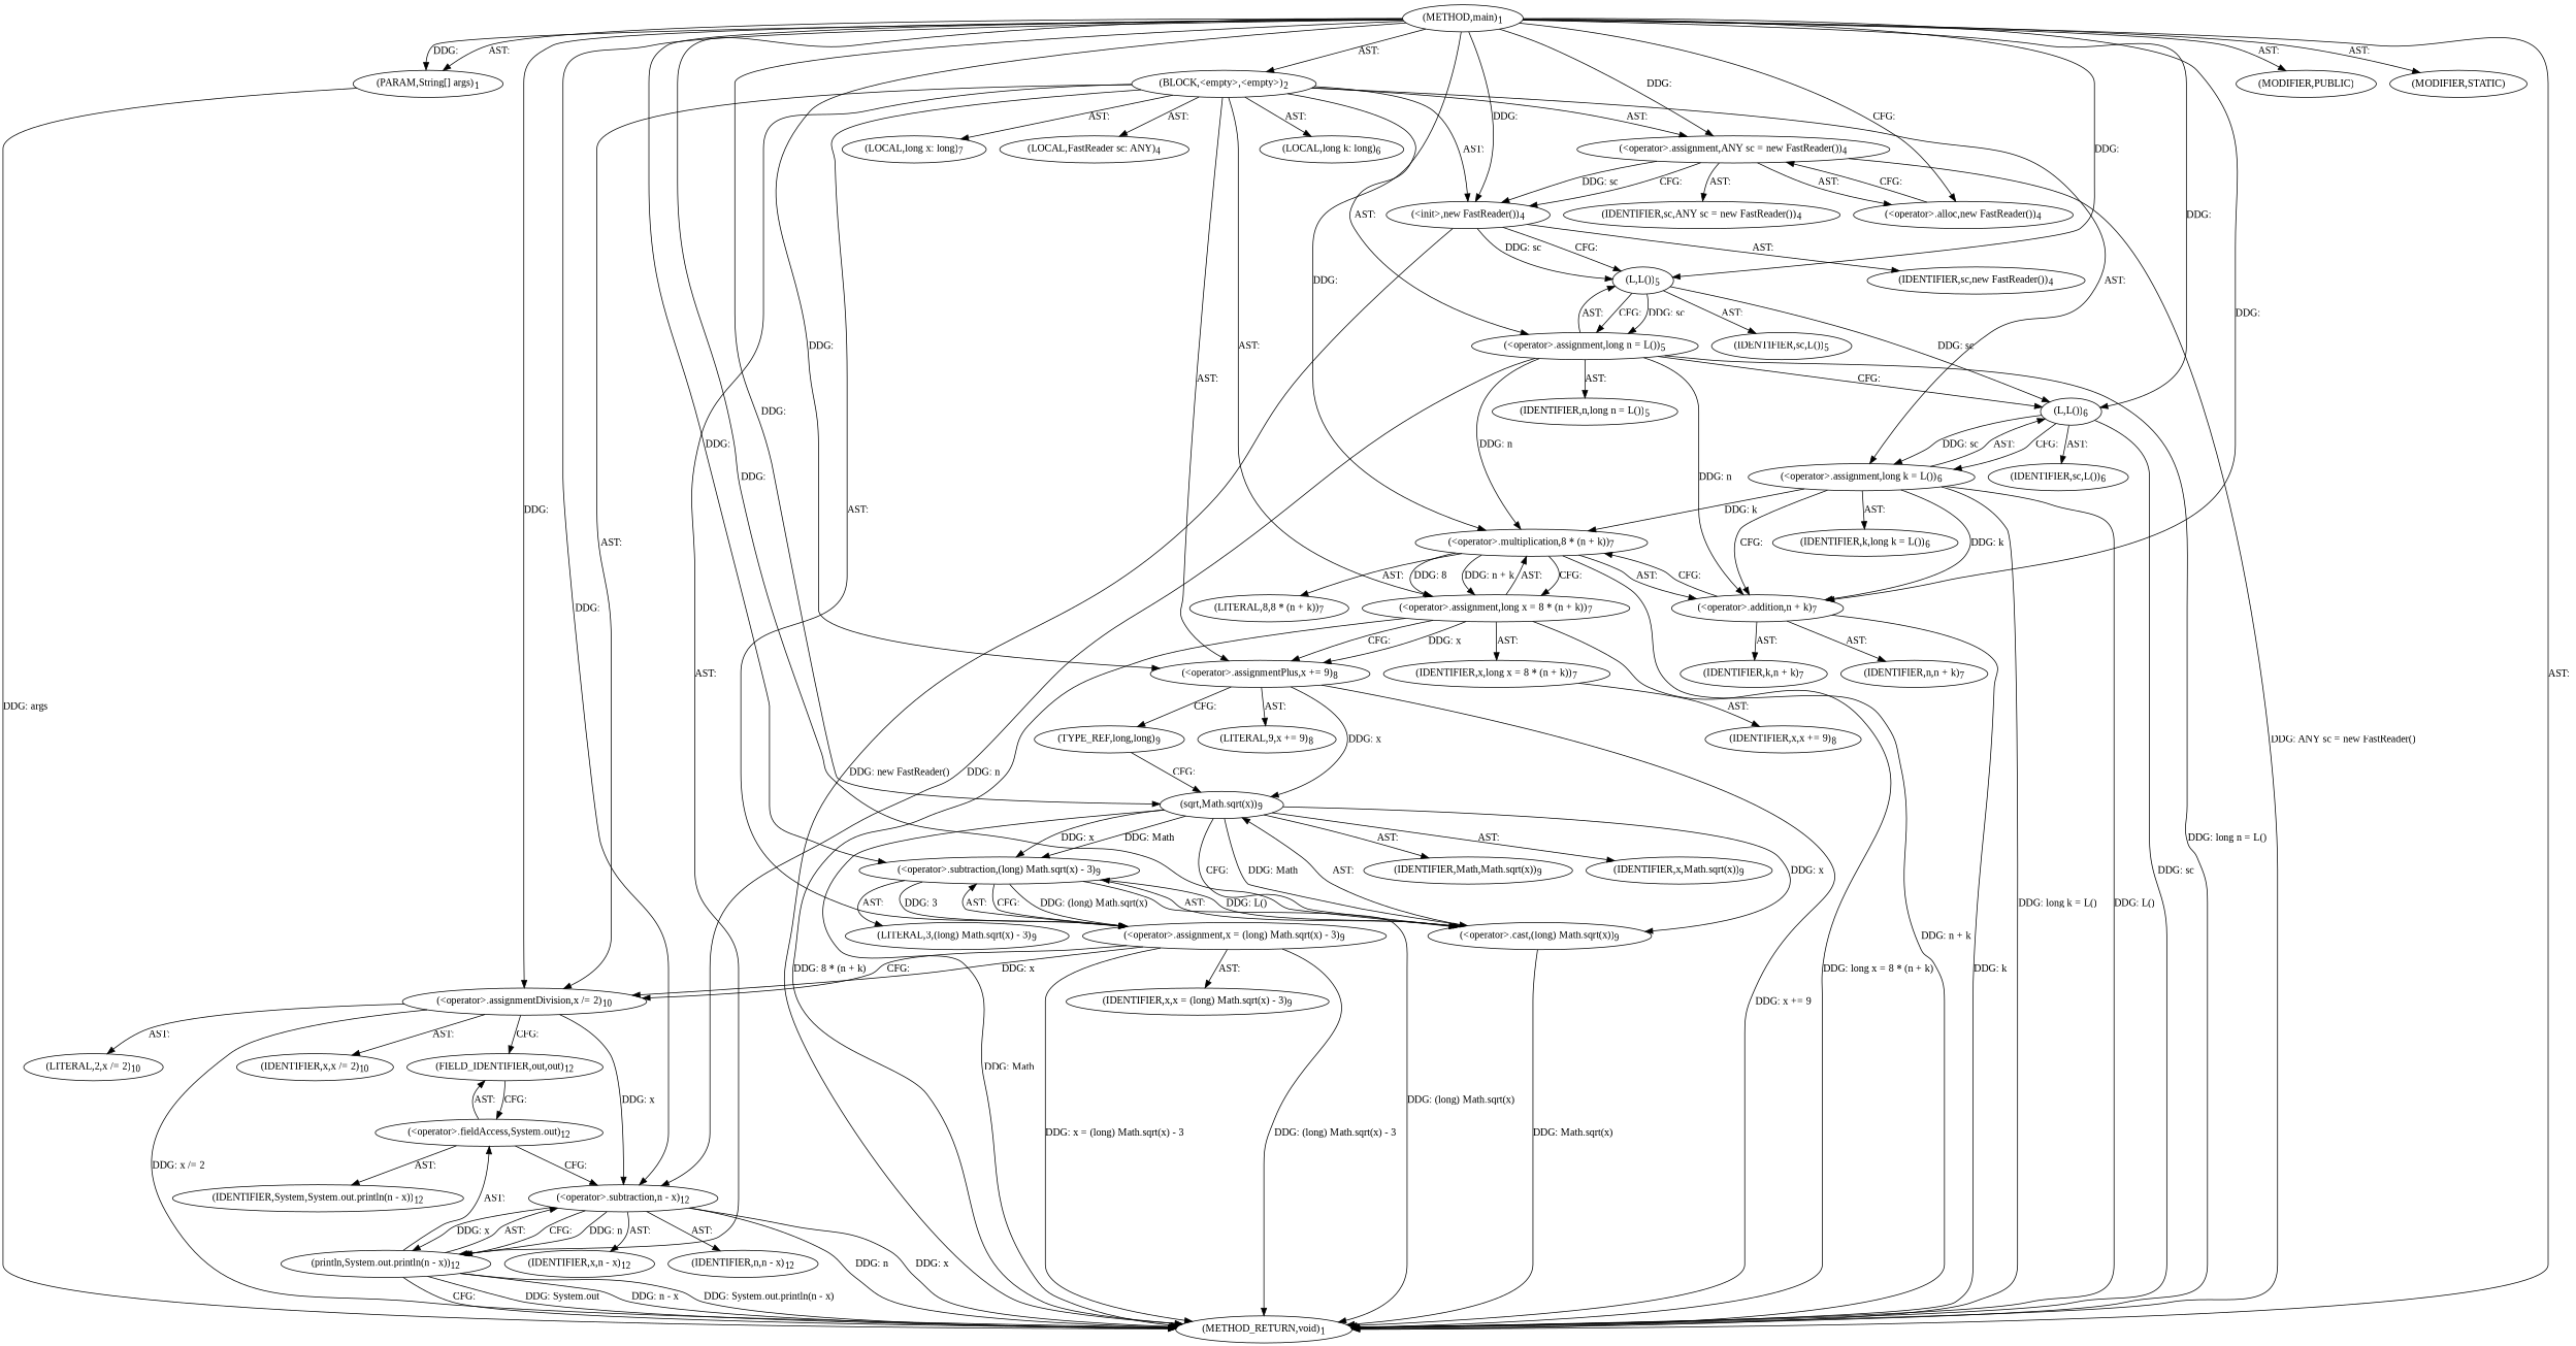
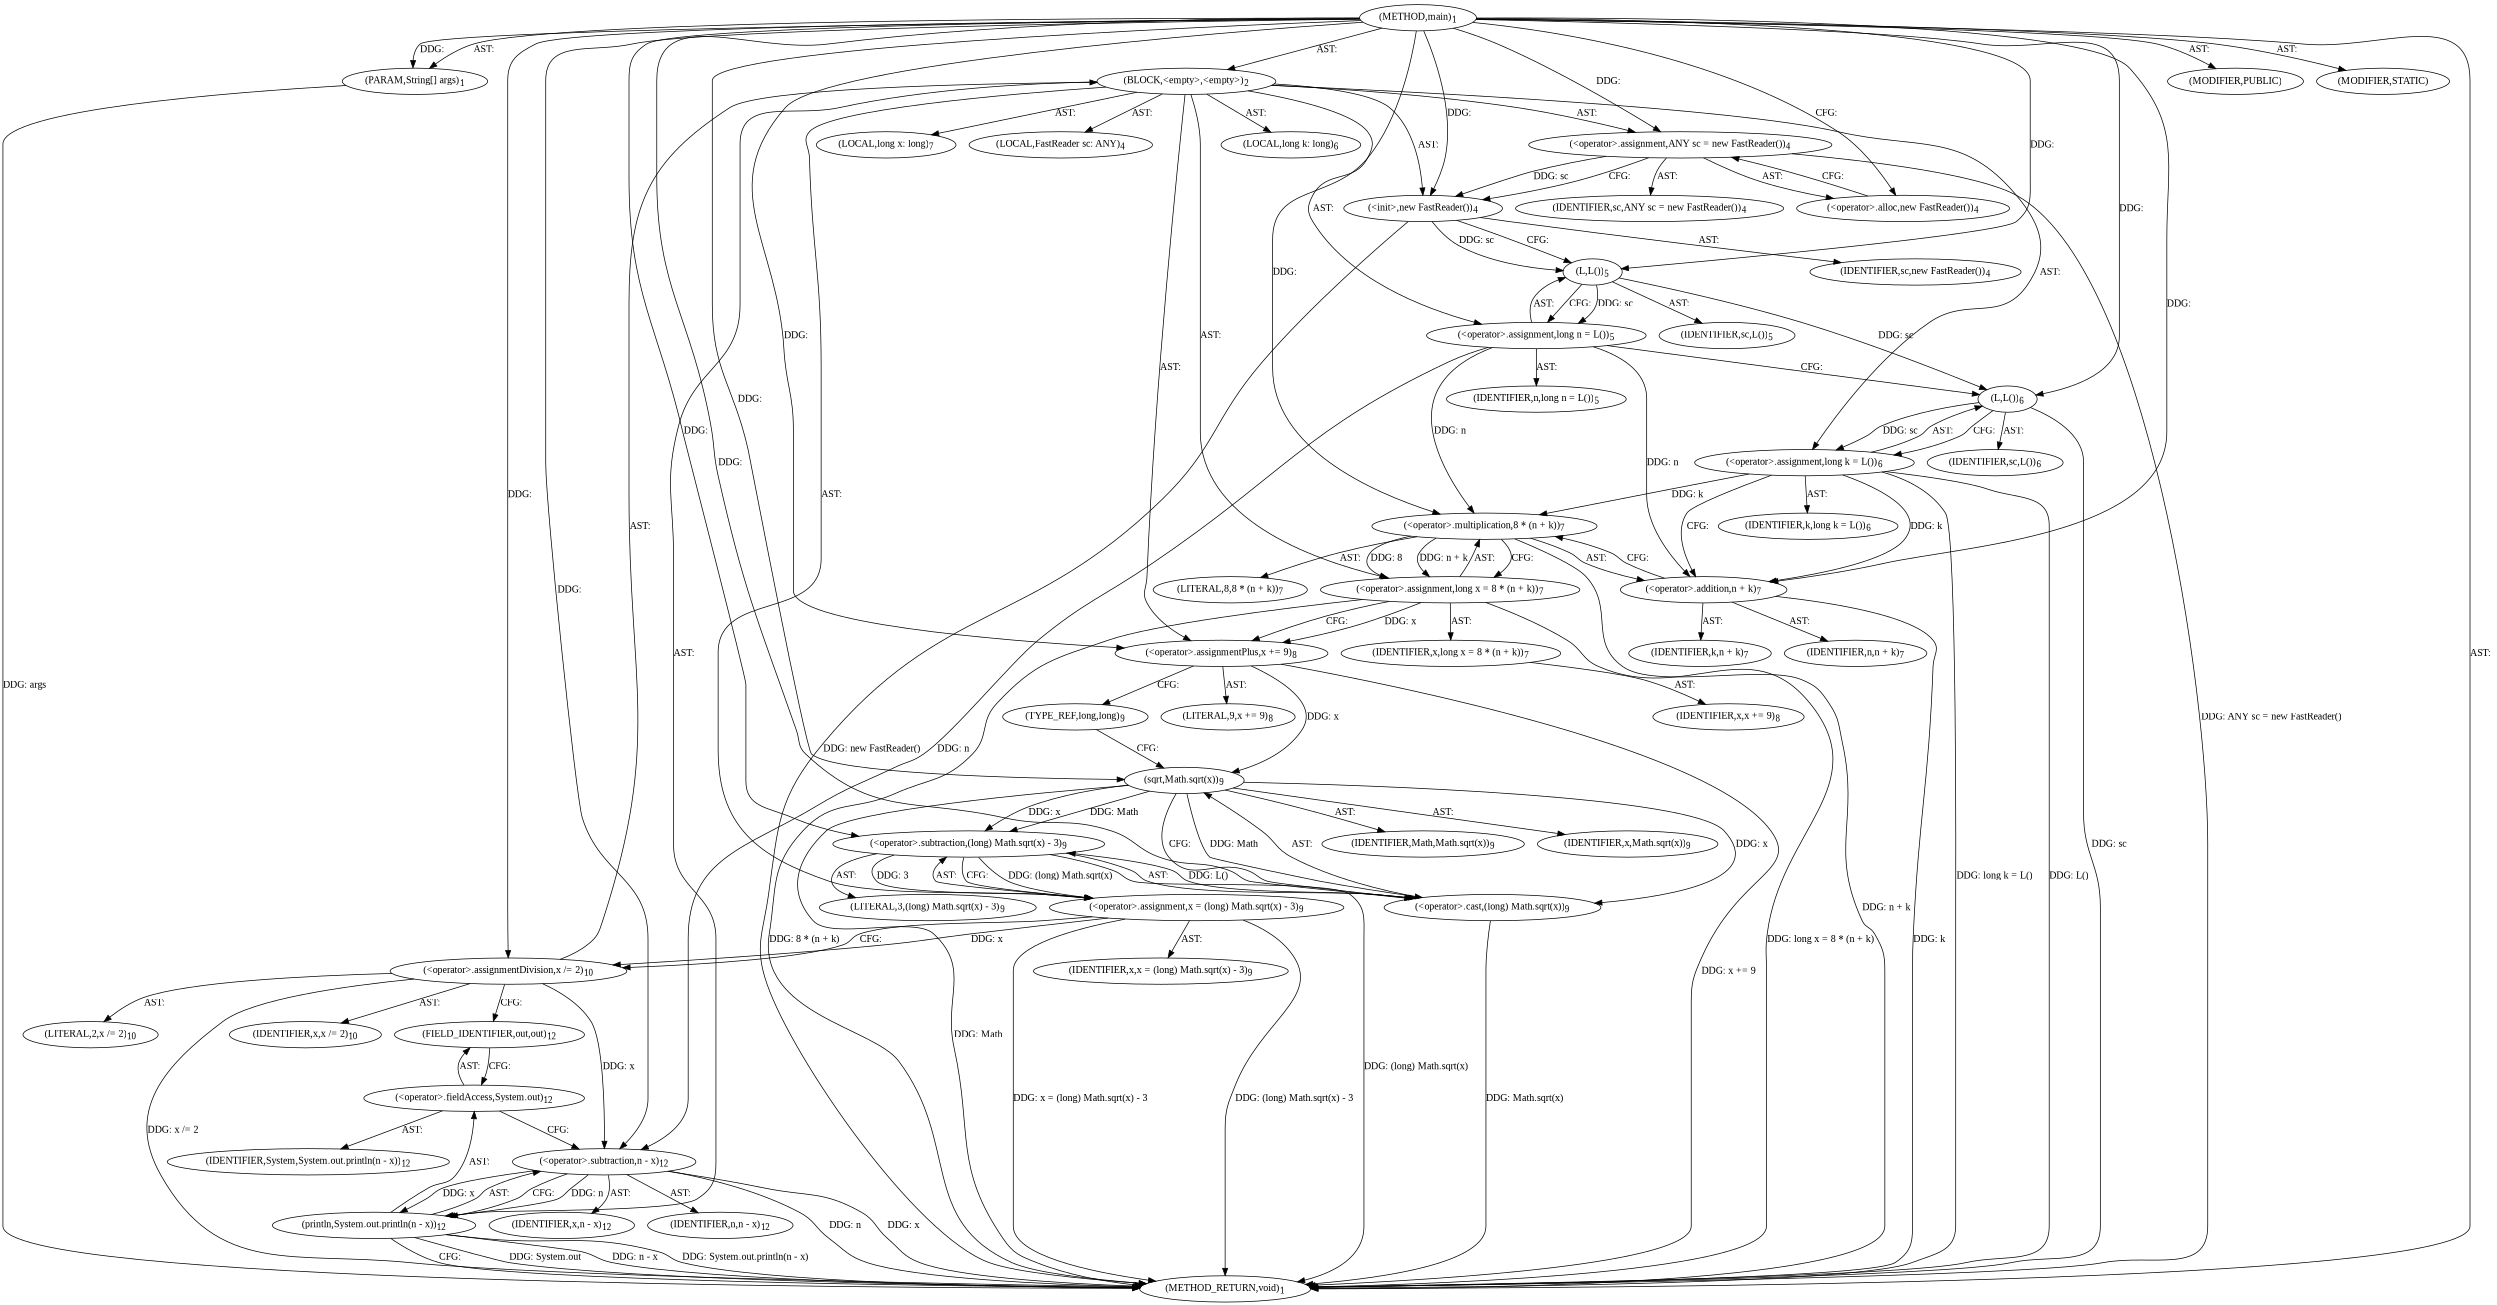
  digraph {
    fontname="Liberation Serif"
    node [fontname="Liberation Serif"]
    edge [fontname="Liberation Serif"]
    n1 [label=<(METHOD,main)<SUB>1</SUB>>]
    n2 [label=<(PARAM,String[] args)<SUB>1</SUB>>]
    n3 [label=<(BLOCK,&lt;empty&gt;,&lt;empty&gt;)<SUB>2</SUB>>]
    n4 [label=<(&lt;operator&gt;.assignment,ANY sc = new FastReader())<SUB>4</SUB>>]
    n5 [label=<(&lt;operator&gt;.alloc,new FastReader())<SUB>4</SUB>>]
    n6 [label=<(&lt;init&gt;,new FastReader())<SUB>4</SUB>>]
    n7 [label=<(L,L())<SUB>5</SUB>>]
    n8 [label=<(L,L())<SUB>6</SUB>>]
    n9 [label=<(&lt;operator&gt;.multiplication,8 * (n + k))<SUB>7</SUB>>]
    n10 [label=<(&lt;operator&gt;.addition,n + k)<SUB>7</SUB>>]
    n11 [label=<(&lt;operator&gt;.assignmentPlus,x += 9)<SUB>8</SUB>>]
    n12 [label=<(&lt;operator&gt;.subtraction,(long) Math.sqrt(x) - 3)<SUB>9</SUB>>]
    n13 [label=<(&lt;operator&gt;.cast,(long) Math.sqrt(x))<SUB>9</SUB>>]
    n14 [label=<(sqrt,Math.sqrt(x))<SUB>9</SUB>>]
    n15 [label=<(&lt;operator&gt;.assignmentDivision,x /= 2)<SUB>10</SUB>>]
    n16 [label=<(&lt;operator&gt;.subtraction,n - x)<SUB>12</SUB>>]
    n17 [label=<(MODIFIER,PUBLIC)>]
    n18 [label=<(MODIFIER,STATIC)>]
    n19 [label=<(METHOD_RETURN,void)<SUB>1</SUB>>]
    n20 [label=<(LOCAL,FastReader sc: ANY)<SUB>4</SUB>>]
    n21 [label=<(&lt;operator&gt;.assignment,long n = L())<SUB>5</SUB>>]
    n22 [label=<(LOCAL,long k: long)<SUB>6</SUB>>]
    n23 [label=<(&lt;operator&gt;.assignment,long k = L())<SUB>6</SUB>>]
    n24 [label=<(LOCAL,long x: long)<SUB>7</SUB>>]
    n25 [label=<(&lt;operator&gt;.assignment,long x = 8 * (n + k))<SUB>7</SUB>>]
    n26 [label=<(&lt;operator&gt;.assignment,x = (long) Math.sqrt(x) - 3)<SUB>9</SUB>>]
    n27 [label=<(println,System.out.println(n - x))<SUB>12</SUB>>]
    n28 [label=<(IDENTIFIER,sc,ANY sc = new FastReader())<SUB>4</SUB>>]
    n29 [label=<(IDENTIFIER,sc,new FastReader())<SUB>4</SUB>>]
    n30 [label=<(IDENTIFIER,sc,L())<SUB>5</SUB>>]
    n31 [label=<(IDENTIFIER,sc,L())<SUB>6</SUB>>]
    n32 [label=<(LITERAL,8,8 * (n + k))<SUB>7</SUB>>]
    n33 [label=<(IDENTIFIER,n,n + k)<SUB>7</SUB>>]
    n34 [label=<(IDENTIFIER,k,n + k)<SUB>7</SUB>>]
    n35 [label=<(LITERAL,9,x += 9)<SUB>8</SUB>>]
    n36 [label=<(TYPE_REF,long,long)<SUB>9</SUB>>]
    n37 [label=<(LITERAL,3,(long) Math.sqrt(x) - 3)<SUB>9</SUB>>]
    n38 [label=<(IDENTIFIER,Math,Math.sqrt(x))<SUB>9</SUB>>]
    n39 [label=<(IDENTIFIER,x,Math.sqrt(x))<SUB>9</SUB>>]
    n40 [label=<(IDENTIFIER,x,x /= 2)<SUB>10</SUB>>]
    n41 [label=<(LITERAL,2,x /= 2)<SUB>10</SUB>>]
    n42 [label=<(FIELD_IDENTIFIER,out,out)<SUB>12</SUB>>]
    n43 [label=<(IDENTIFIER,n,n - x)<SUB>12</SUB>>]
    n44 [label=<(IDENTIFIER,x,n - x)<SUB>12</SUB>>]
    n45 [label=<(IDENTIFIER,n,long n = L())<SUB>5</SUB>>]
    n46 [label=<(IDENTIFIER,k,long k = L())<SUB>6</SUB>>]
    n47 [label=<(IDENTIFIER,x,long x = 8 * (n + k))<SUB>7</SUB>>]
    n48 [label=<(IDENTIFIER,x,x = (long) Math.sqrt(x) - 3)<SUB>9</SUB>>]
    n49 [label=<(&lt;operator&gt;.fieldAccess,System.out)<SUB>12</SUB>>]
    n50 [label=<(IDENTIFIER,x,x += 9)<SUB>8</SUB>>]
    n51 [label=<(IDENTIFIER,System,System.out.println(n - x))<SUB>12</SUB>>]
    n1 -> n2 [label="AST: "]
    n1 -> n2 [label="DDG: "]
    n1 -> n3 [label="AST: "]
    n1 -> n4 [label="DDG: "]
    n1 -> n5 [label="CFG: "]
    n1 -> n6 [label="DDG: "]
    n1 -> n7 [label="DDG: "]
    n1 -> n8 [label="DDG: "]
    n1 -> n9 [label="DDG: "]
    n1 -> n10 [label="DDG: "]
    n1 -> n11 [label="DDG: "]
    n1 -> n12 [label="DDG: "]
    n1 -> n13 [label="DDG: "]
    n1 -> n14 [label="DDG: "]
    n1 -> n15 [label="DDG: "]
    n1 -> n16 [label="DDG: "]
    n1 -> n17 [label="AST: "]
    n1 -> n18 [label="AST: "]
    n1 -> n19 [label="AST: "]
    n2 -> n19 [label="DDG: args"]
    n3 -> n4 [label="AST: "]
    n3 -> n6 [label="AST: "]
    n3 -> n11 [label="AST: "]
-   n3 -> n15 [label="AST: "]
+   n15 -> n3 [label="AST: "]
    n3 -> n20 [label="AST: "]
    n3 -> n21 [label="AST: "]
    n3 -> n22 [label="AST: "]
    n3 -> n23 [label="AST: "]
    n3 -> n24 [label="AST: "]
    n3 -> n25 [label="AST: "]
    n3 -> n26 [label="AST: "]
    n3 -> n27 [label="AST: "]
    n4 -> n5 [label="AST: "]
    n4 -> n6 [label="CFG: "]
    n4 -> n6 [label="DDG: sc"]
    n4 -> n19 [label="DDG: ANY sc = new FastReader()"]
    n4 -> n28 [label="AST: "]
    n5 -> n4 [label="CFG: "]
    n6 -> n7 [label="CFG: "]
    n6 -> n7 [label="DDG: sc"]
    n6 -> n19 [label="DDG: new FastReader()"]
    n6 -> n29 [label="AST: "]
    n7 -> n8 [label="DDG: sc"]
    n7 -> n21 [label="CFG: "]
    n7 -> n21 [label="DDG: sc"]
    n7 -> n30 [label="AST: "]
    n8 -> n19 [label="DDG: sc"]
    n8 -> n23 [label="CFG: "]
    n8 -> n23 [label="DDG: sc"]
    n8 -> n31 [label="AST: "]
    n9 -> n10 [label="AST: "]
    n9 -> n19 [label="DDG: n + k"]
    n9 -> n25 [label="CFG: "]
    n9 -> n25 [label="DDG: 8"]
    n9 -> n25 [label="DDG: n + k"]
    n9 -> n32 [label="AST: "]
    n10 -> n9 [label="CFG: "]
    n10 -> n19 [label="DDG: k"]
    n10 -> n33 [label="AST: "]
    n10 -> n34 [label="AST: "]
    n11 -> n14 [label="DDG: x"]
    n11 -> n19 [label="DDG: x += 9"]
    n11 -> n35 [label="AST: "]
    n11 -> n36 [label="CFG: "]
    n12 -> n13 [label="AST: "]
    n12 -> n19 [label="DDG: (long) Math.sqrt(x)"]
    n12 -> n26 [label="CFG: "]
    n12 -> n26 [label="DDG: (long) Math.sqrt(x)"]
    n12 -> n26 [label="DDG: 3"]
    n12 -> n37 [label="AST: "]
    n13 -> n12 [label="DDG: L()"]
    n13 -> n14 [label="AST: "]
    n13 -> n19 [label="DDG: Math.sqrt(x)"]
    n14 -> n12 [label="DDG: Math"]
    n14 -> n12 [label="DDG: x"]
    n14 -> n13 [label="CFG: "]
    n14 -> n13 [label="DDG: Math"]
    n14 -> n13 [label="DDG: x"]
    n14 -> n19 [label="DDG: Math"]
    n14 -> n38 [label="AST: "]
    n14 -> n39 [label="AST: "]
    n15 -> n16 [label="DDG: x"]
    n15 -> n19 [label="DDG: x /= 2"]
    n15 -> n40 [label="AST: "]
    n15 -> n41 [label="AST: "]
    n15 -> n42 [label="CFG: "]
    n16 -> n19 [label="DDG: n"]
    n16 -> n19 [label="DDG: x"]
    n16 -> n27 [label="CFG: "]
    n16 -> n27 [label="DDG: n"]
    n16 -> n27 [label="DDG: x"]
    n16 -> n43 [label="AST: "]
    n16 -> n44 [label="AST: "]
    n21 -> n7 [label="AST: "]
    n21 -> n8 [label="CFG: "]
    n21 -> n9 [label="DDG: n"]
    n21 -> n10 [label="DDG: n"]
    n21 -> n16 [label="DDG: n"]
-   n21 -> n19 [label="DDG: long n = L()"]
    n21 -> n45 [label="AST: "]
    n23 -> n8 [label="AST: "]
    n23 -> n9 [label="DDG: k"]
    n23 -> n10 [label="CFG: "]
    n23 -> n10 [label="DDG: k"]
    n23 -> n19 [label="DDG: L()"]
    n23 -> n19 [label="DDG: long k = L()"]
    n23 -> n46 [label="AST: "]
    n25 -> n9 [label="AST: "]
    n25 -> n11 [label="CFG: "]
    n25 -> n11 [label="DDG: x"]
    n25 -> n19 [label="DDG: 8 * (n + k)"]
    n25 -> n19 [label="DDG: long x = 8 * (n + k)"]
    n25 -> n47 [label="AST: "]
    n26 -> n12 [label="AST: "]
    n26 -> n15 [label="CFG: "]
    n26 -> n15 [label="DDG: x"]
    n26 -> n19 [label="DDG: (long) Math.sqrt(x) - 3"]
    n26 -> n19 [label="DDG: x = (long) Math.sqrt(x) - 3"]
    n26 -> n48 [label="AST: "]
    n27 -> n16 [label="AST: "]
    n27 -> n19 [label="CFG: "]
    n27 -> n19 [label="DDG: System.out"]
    n27 -> n19 [label="DDG: n - x"]
    n27 -> n19 [label="DDG: System.out.println(n - x)"]
    n27 -> n49 [label="AST: "]
    n36 -> n14 [label="CFG: "]
    n42 -> n49 [label="CFG: "]
    n47 -> n50 [label="AST: "]
    n49 -> n16 [label="CFG: "]
    n49 -> n42 [label="AST: "]
    n49 -> n51 [label="AST: "]
  }
